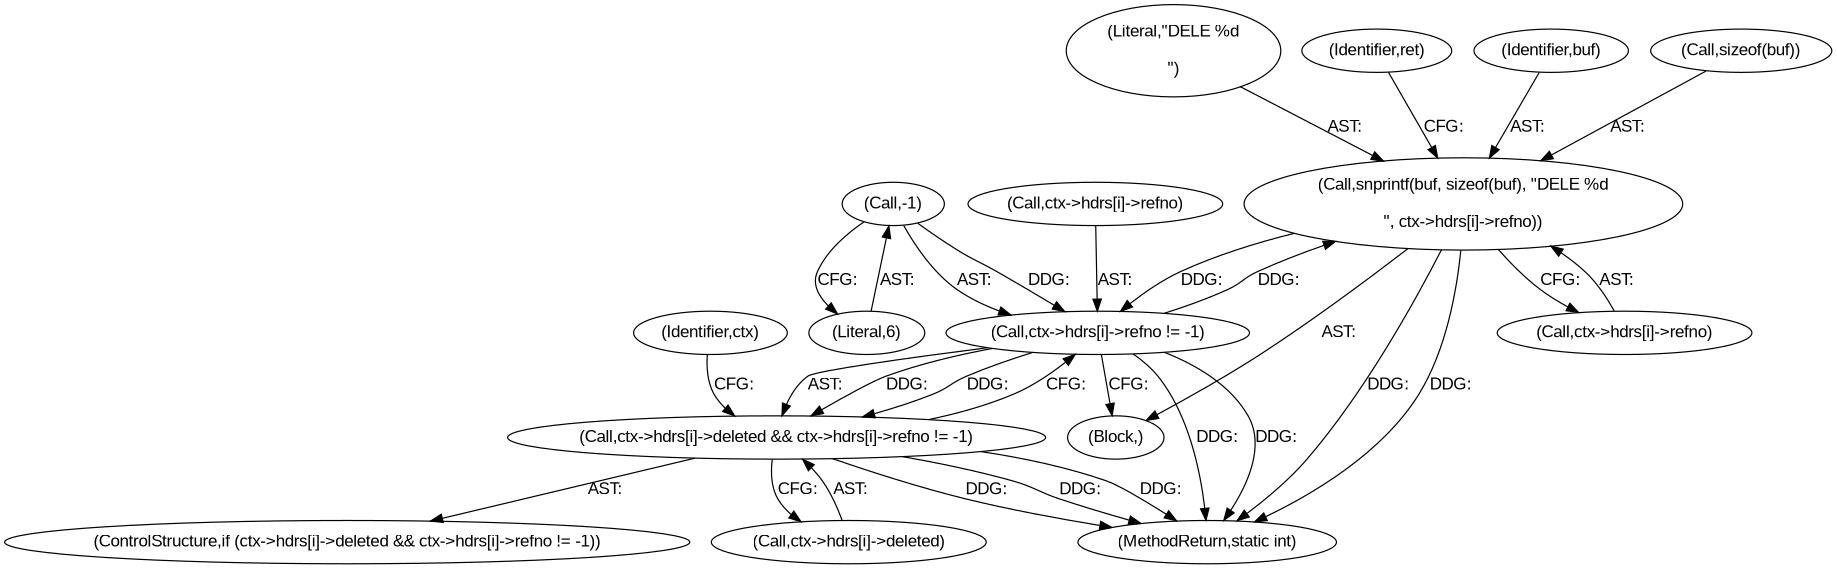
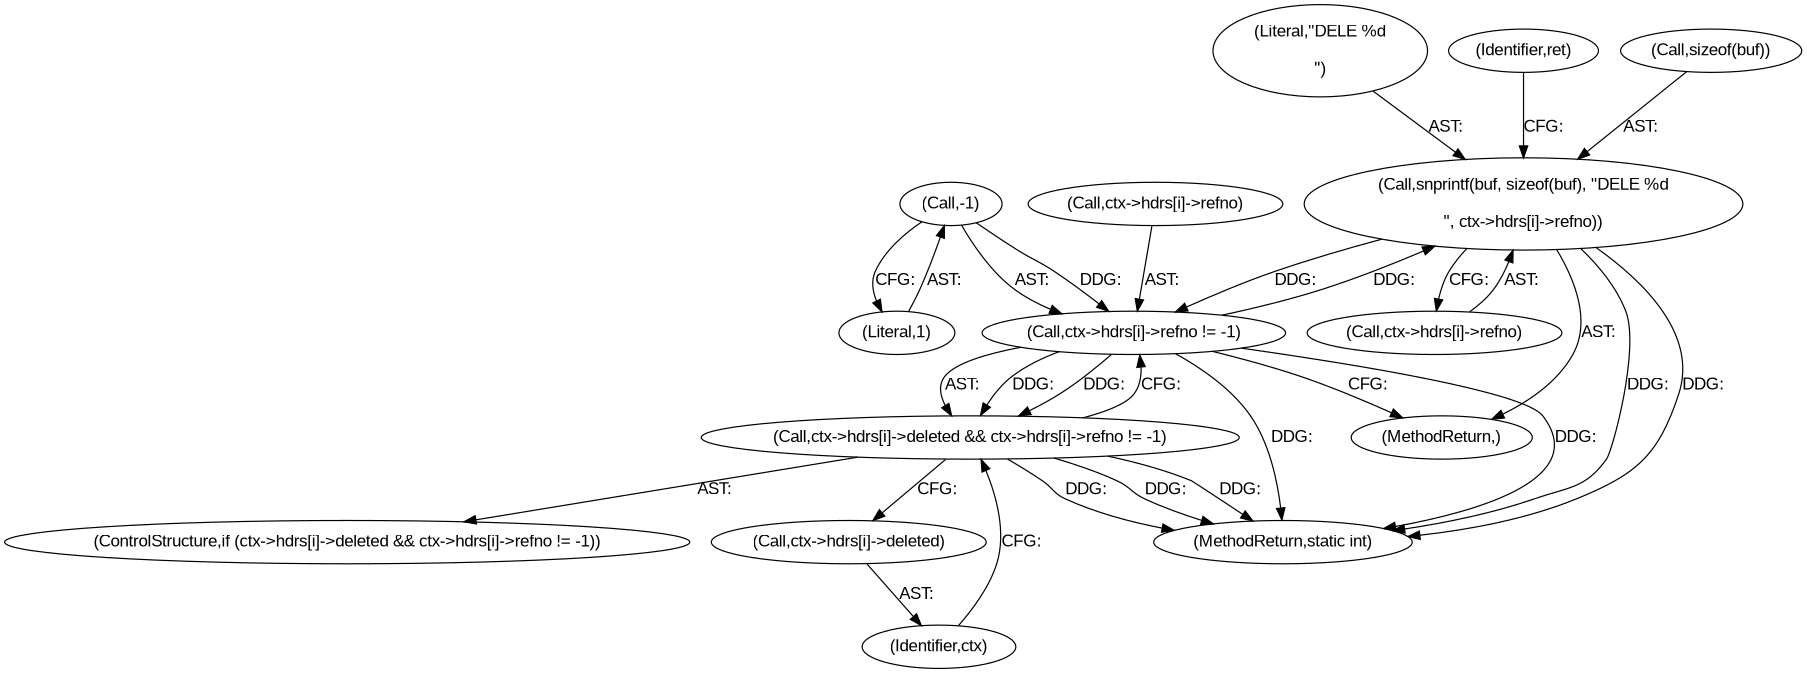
  digraph {
    fontname="Liberation Sans"
    node [fontname="Liberation Sans"]
    edge [fontname="Liberation Sans"]
    n1 [label="(Call,snprintf(buf, sizeof(buf), \"DELE %d\r\n\", ctx->hdrs[i]->refno))"]
    n2 [label="(Call,ctx->hdrs[i]->refno != -1)"]
-   n3 [label="(Block,)"]
+   n3 [label="(MethodReturn,)"]
    n4 [label="(MethodReturn,static int)"]
    n5 [label="(Call,ctx->hdrs[i]->refno)"]
    n6 [label="(Call,ctx->hdrs[i]->deleted && ctx->hdrs[i]->refno != -1)"]
    n7 [label="(Call,-1)"]
-   n8 [label="(Literal,6)"]
+   n8 [label="(Literal,1)"]
    n9 [label="(ControlStructure,if (ctx->hdrs[i]->deleted && ctx->hdrs[i]->refno != -1))"]
    n10 [label="(Call,ctx->hdrs[i]->deleted)"]
    n11 [label="(Literal,\"DELE %d\r\n\")"]
    n12 [label="(Identifier,ret)"]
-   n13 [label="(Identifier,buf)"]
    n14 [label="(Call,sizeof(buf))"]
    n15 [label="(Call,ctx->hdrs[i]->refno)"]
    n16 [label="(Identifier,ctx)"]
    n1 -> n2 [label="DDG: "]
    n1 -> n3 [label="AST: "]
    n1 -> n4 [label="DDG: "]
    n1 -> n4 [label="DDG: "]
    n1 -> n5 [label="CFG: "]
    n2 -> n1 [label="DDG: "]
    n2 -> n3 [label="CFG: "]
    n2 -> n4 [label="DDG: "]
    n2 -> n4 [label="DDG: "]
    n2 -> n6 [label="AST: "]
    n2 -> n6 [label="DDG: "]
    n2 -> n6 [label="DDG: "]
    n5 -> n1 [label="AST: "]
    n6 -> n2 [label="CFG: "]
    n6 -> n4 [label="DDG: "]
    n6 -> n4 [label="DDG: "]
    n6 -> n4 [label="DDG: "]
    n6 -> n9 [label="AST: "]
    n6 -> n10 [label="CFG: "]
    n7 -> n2 [label="AST: "]
    n7 -> n2 [label="DDG: "]
    n7 -> n8 [label="CFG: "]
    n8 -> n7 [label="AST: "]
-   n10 -> n6 [label="AST: "]
+   n10 -> n16 [label="AST: "]
    n11 -> n1 [label="AST: "]
    n12 -> n1 [label="CFG: "]
-   n13 -> n1 [label="AST: "]
    n14 -> n1 [label="AST: "]
    n15 -> n2 [label="AST: "]
    n16 -> n6 [label="CFG: "]
  }
